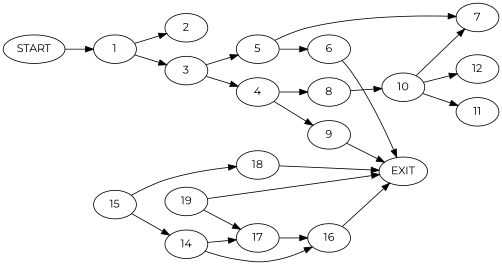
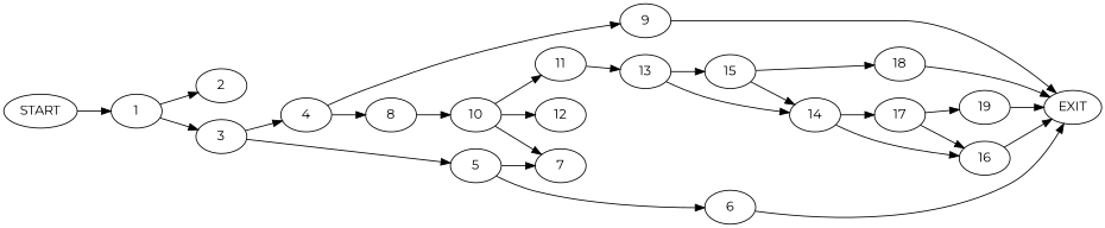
  digraph {
    fontname=Montserrat
    rankdir=LR
    node [fontname=Montserrat]
    edge [fontname=Montserrat]
    n1 [label=START]
    1
    2
    3
    n5 [label=EXIT]
    4
    5
    8
    9
    6
    7
    10
    11
    12
+   13
    14
    15
    16
    17
    18
    19
    n1 -> 1
    1 -> 2
    1 -> 3
    3 -> 4
    3 -> 5
    4 -> 8
    4 -> 9
    5 -> 6
    5 -> 7
    8 -> 10
    9 -> n5
    6 -> n5
    10 -> 7
    10 -> 11
    10 -> 12
+   11 -> 13
+   13 -> 14
+   13 -> 15
    14 -> 16
    14 -> 17
    15 -> 14
    15 -> 18
    16 -> n5
    17 -> 16
-   19 -> 17
+   17 -> 19
    18 -> n5
    19 -> n5
  }
